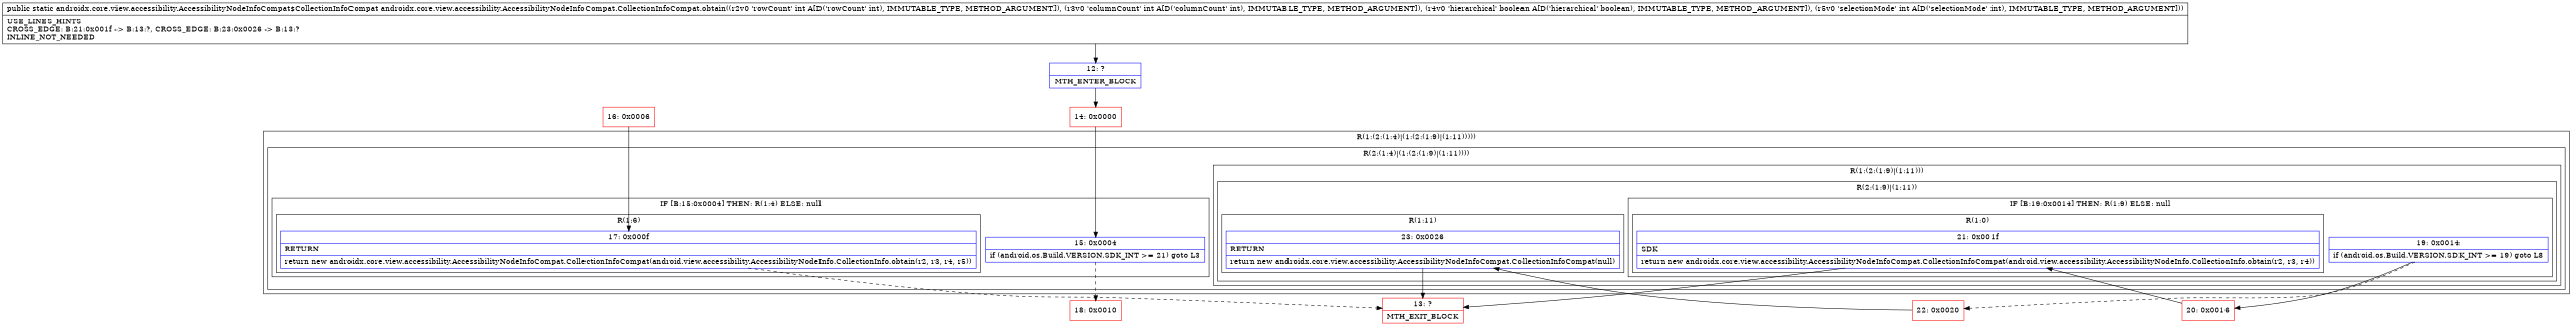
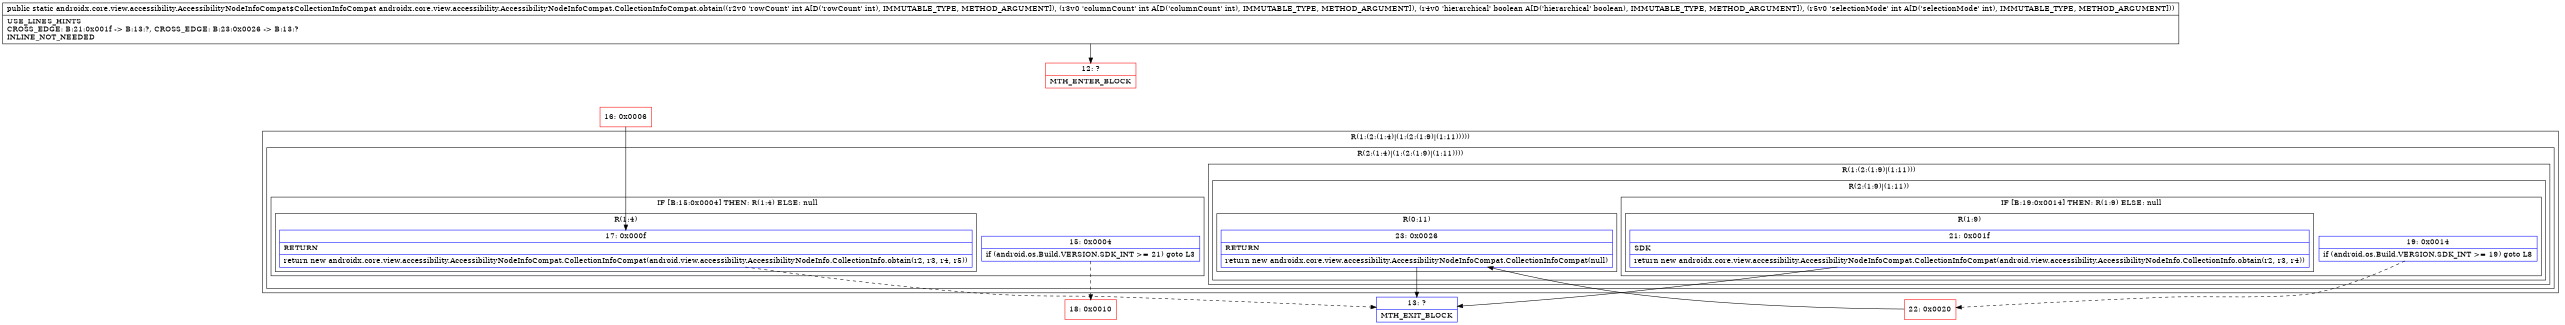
  digraph {
    node [color=red shape=record]
    n1 [color=blue label="{17\:\ 0x000f|RETURN\l|return new androidx.core.view.accessibility.AccessibilityNodeInfoCompat.CollectionInfoCompat(android.view.accessibility.AccessibilityNodeInfo.CollectionInfo.obtain(r2, r3, r4, r5))\l}"]
    n2 [color=blue label="{15\:\ 0x0004|if (android.os.Build.VERSION.SDK_INT \>= 21) goto L3\l}"]
    n3 [color=blue label="{21\:\ 0x001f|SDK\l|return new androidx.core.view.accessibility.AccessibilityNodeInfoCompat.CollectionInfoCompat(android.view.accessibility.AccessibilityNodeInfo.CollectionInfo.obtain(r2, r3, r4))\l}"]
    n4 [color=blue label="{19\:\ 0x0014|if (android.os.Build.VERSION.SDK_INT \>= 19) goto L8\l}"]
    n5 [color=blue label="{23\:\ 0x0026|RETURN\l|return new androidx.core.view.accessibility.AccessibilityNodeInfoCompat.CollectionInfoCompat(null)\l}"]
-   n6 [label="{13\:\ ?|MTH_EXIT_BLOCK\l}"]
+   n6 [color=blue label="{13\:\ ?|MTH_EXIT_BLOCK\l}"]
    n7 [label="{18\:\ 0x0010}"]
-   n8 [label="{20\:\ 0x0016}"]
    n9 [label="{22\:\ 0x0020}"]
    n10 [label="{16\:\ 0x0006}"]
-   n11 [color=blue label="{12\:\ ?|MTH_ENTER_BLOCK\l}"]
-   n12 [label="{14\:\ 0x0000}"]
+   n11 [label="{12\:\ ?|MTH_ENTER_BLOCK\l}"]
    n13 [label="{public static androidx.core.view.accessibility.AccessibilityNodeInfoCompat$CollectionInfoCompat androidx.core.view.accessibility.AccessibilityNodeInfoCompat.CollectionInfoCompat.obtain((r2v0 'rowCount' int A[D('rowCount' int), IMMUTABLE_TYPE, METHOD_ARGUMENT]), (r3v0 'columnCount' int A[D('columnCount' int), IMMUTABLE_TYPE, METHOD_ARGUMENT]), (r4v0 'hierarchical' boolean A[D('hierarchical' boolean), IMMUTABLE_TYPE, METHOD_ARGUMENT]), (r5v0 'selectionMode' int A[D('selectionMode' int), IMMUTABLE_TYPE, METHOD_ARGUMENT]))  | USE_LINES_HINTS\lCROSS_EDGE: B:21:0x001f \-\> B:13:?, CROSS_EDGE: B:23:0x0026 \-\> B:13:?\lINLINE_NOT_NEEDED\l}" color=""]
    subgraph cluster_1 {
      label="R(1:(2:(1:4)|(1:(2:(1:9)|(1:11)))))"
      subgraph cluster_2 {
        label="R(2:(1:4)|(1:(2:(1:9)|(1:11))))"
        subgraph cluster_3 {
          label="IF [B:15:0x0004] THEN: R(1:4) ELSE: null"
          n2
          subgraph cluster_4 {
-           label="R(1:6)"
+           label="R(1:4)"
            n1
          }
        }
        subgraph cluster_5 {
          label="R(1:(2:(1:9)|(1:11)))"
          subgraph cluster_6 {
            label="R(2:(1:9)|(1:11))"
            subgraph cluster_7 {
              label="IF [B:19:0x0014] THEN: R(1:9) ELSE: null"
              n4
              subgraph cluster_8 {
-               label="R(1:0)"
+               label="R(1:9)"
                n3
              }
            }
            subgraph cluster_9 {
-             label="R(1:11)"
+             label="R(0:11)"
              n5
            }
          }
        }
      }
    }
    n1 -> n6 [style=dashed]
    n2 -> n7 [style=dashed]
    n3 -> n6
-   n4 -> n8
    n4 -> n9 [style=dashed]
    n5 -> n6
-   n8 -> n3
    n9 -> n5
    n10 -> n1
-   n11 -> n12
-   n12 -> n2
    n13 -> n11
  }
